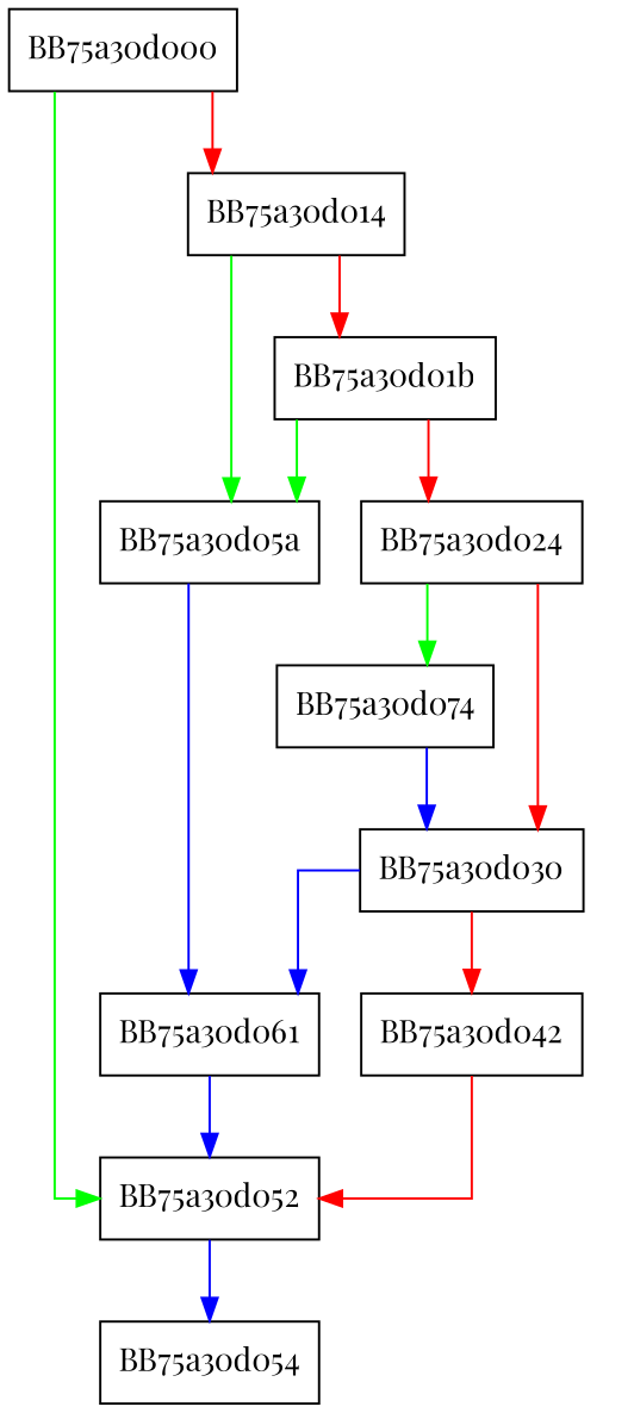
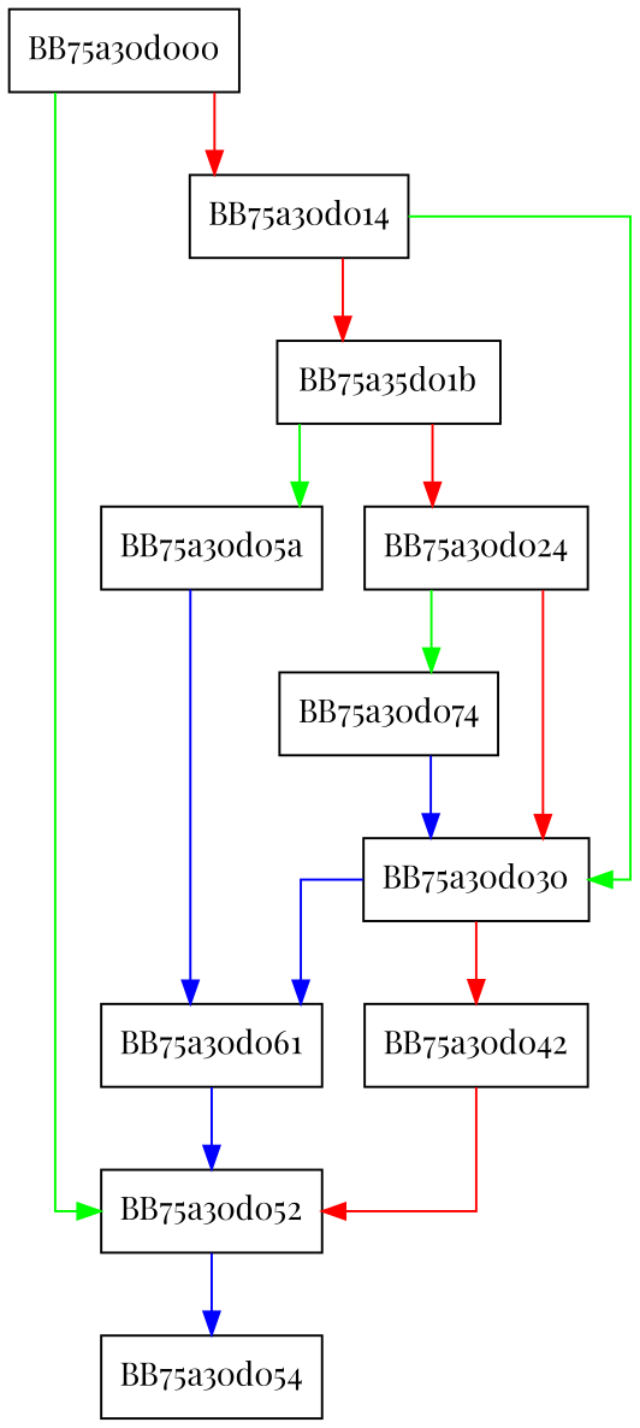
  digraph {
    fontname="Playfair Display"
    splines=ortho
    node [fontname="Playfair Display" shape=box]
    edge [color=red fontname="Playfair Display"]
    BB75a30d000
    BB75a30d052
    n3 [label=BB75a30d014]
    BB75a30d054
    BB75a30d05a
-   BB75a30d01b
+   BB75a30d01b [label=BB75a35d01b]
    BB75a30d061
    BB75a30d024
    n9 [label=BB75a30d074]
    BB75a30d030
    BB75a30d042
    BB75a30d000 -> BB75a30d052 [color=green]
    BB75a30d000 -> n3
    BB75a30d052 -> BB75a30d054 [color=blue]
-   n3 -> BB75a30d05a [color=green]
+   n3 -> BB75a30d030 [color=green]
    n3 -> BB75a30d01b
    BB75a30d05a -> BB75a30d061 [color=blue]
    BB75a30d01b -> BB75a30d05a [color=green]
    BB75a30d01b -> BB75a30d024
    BB75a30d061 -> BB75a30d052 [color=blue]
    BB75a30d024 -> n9 [color=green]
    BB75a30d024 -> BB75a30d030
    n9 -> BB75a30d030 [color=blue]
    BB75a30d030 -> BB75a30d061 [color=blue]
    BB75a30d030 -> BB75a30d042
    BB75a30d042 -> BB75a30d052
  }
